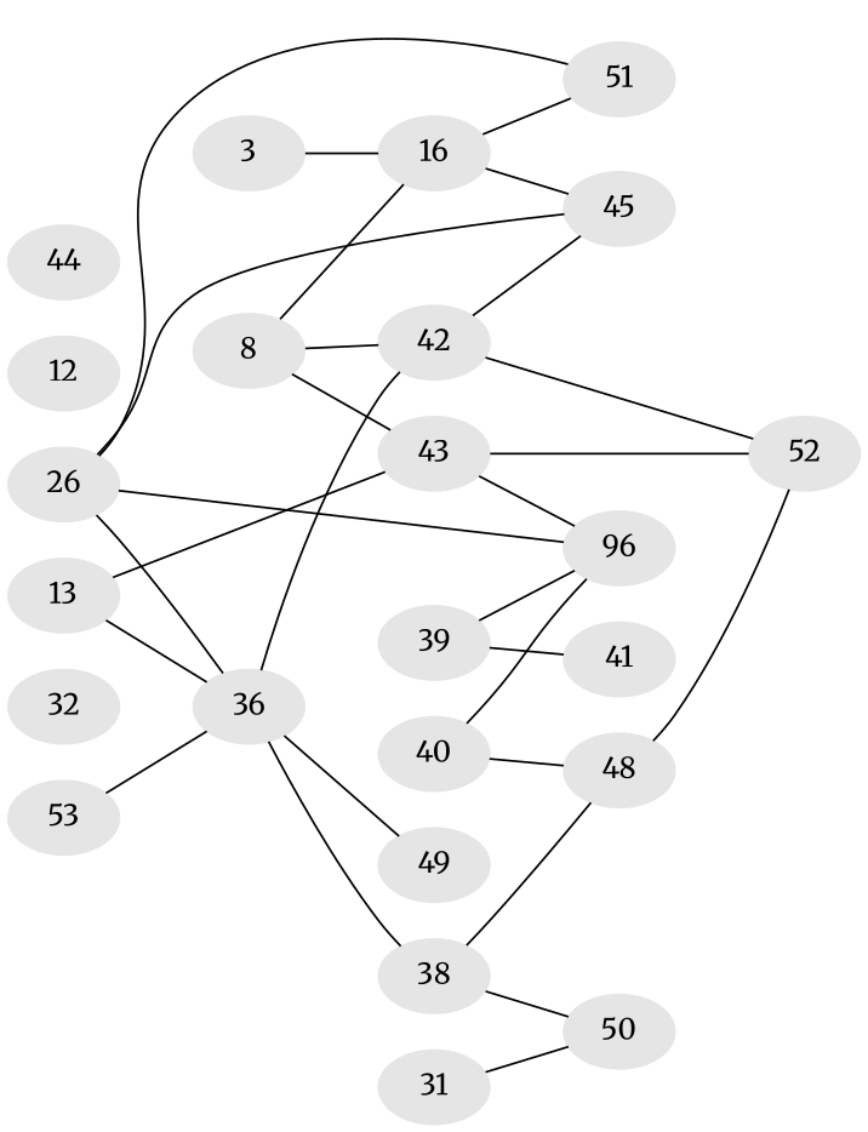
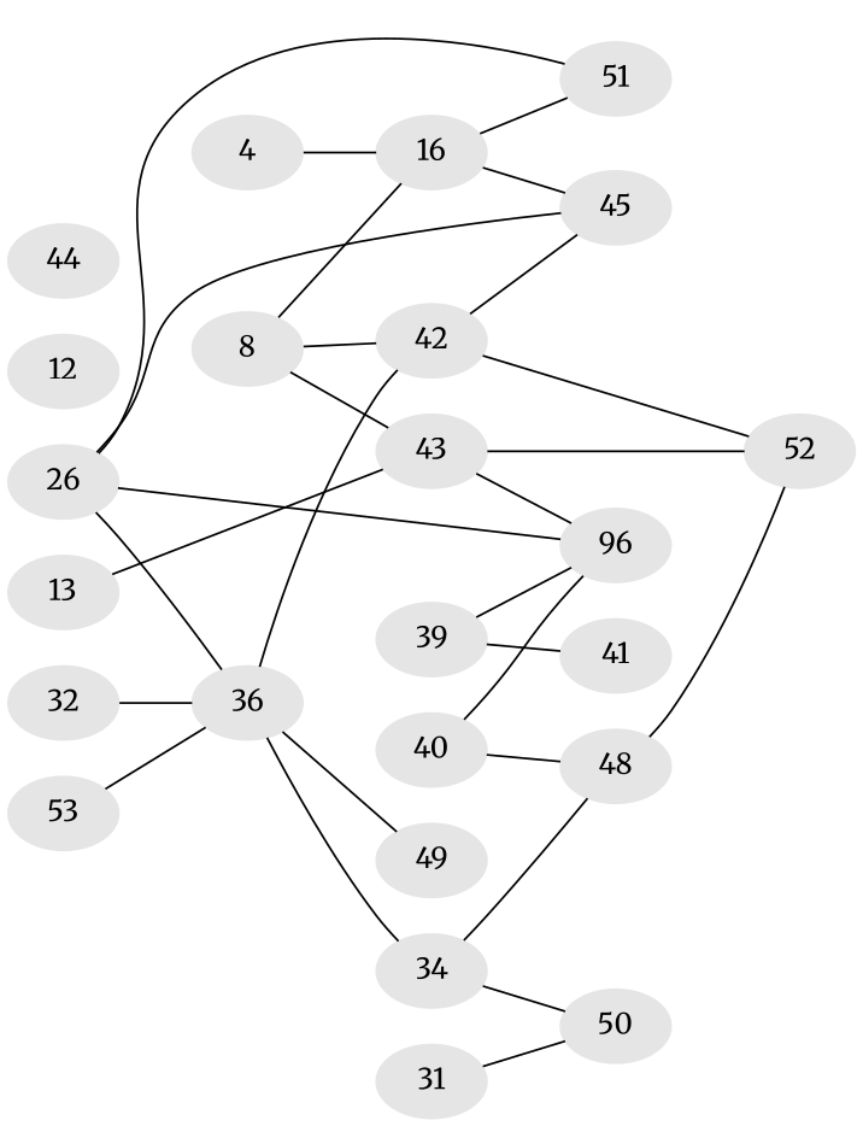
  graph {
    fontname=Merriweather
    rankdir=LR
    node [color=gray90 fontname=Merriweather style=filled]
    edge [fontname=Merriweather]
    16 [super="+14"]
    45 [super="+29"]
    51
-   4 [label=3]
+   4
    8
    42 [super="+1+25"]
    43 [super="+17+24+19"]
    52 [super="+15+10"]
    n9 [label=96 super="+11"]
    12
    36 [super="+7"]
-   38
+   38 [label=34]
    49
    13
    48 [super="+28"]
    26 [super="+22"]
    32
    n18 [label=53 super="+21"]
    n19 [label=31]
    50
    41 [super="+20"]
    39
    40 [super="+31"]
    44 [super="+34"]
    16 -- 45 [weight=2]
    16 -- 51
    4 -- 16
    8 -- 16
    8 -- 42 [weight=2]
    8 -- 43 [weight=3]
    42 -- 45
    42 -- 52
    43 -- 52
    43 -- n9
    36 -- 42
    36 -- 38
    36 -- 49
    38 -- 48
    38 -- 50
    13 -- 43
-   13 -- 36 [weight=2]
+   32 -- 36 [weight=2]
    48 -- 52
    26 -- 45
    26 -- 51
    26 -- n9 [weight=2]
    26 -- 36
    n18 -- 36
    n19 -- 50
    39 -- n9
    39 -- 41
    40 -- n9
    40 -- 48
  }
